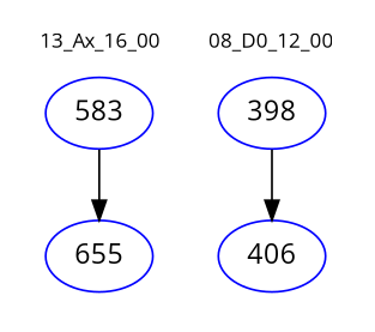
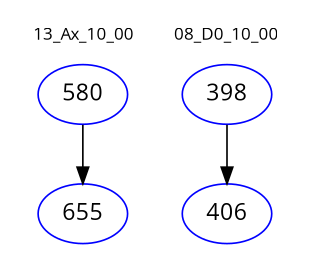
  digraph {
    fontname="Open Sans"
    node [color=blue fontname="Open Sans"]
    edge [color=black fontname="Open Sans"]
-   n1 [label=583]
+   n1 [label=580]
    n2 [label=655]
    n3 [label=398]
    n4 [label=406]
    subgraph cluster_1 {
      color=white
      fontsize=10
-     label="13_Ax_16_00"
+     label="13_Ax_10_00"
      n1
      n2
    }
    subgraph cluster_2 {
      color=white
      fontsize=10
-     label="08_D0_12_00"
+     label="08_D0_10_00"
      n3
      n4
    }
    n1 -> n2
    n3 -> n4
  }
